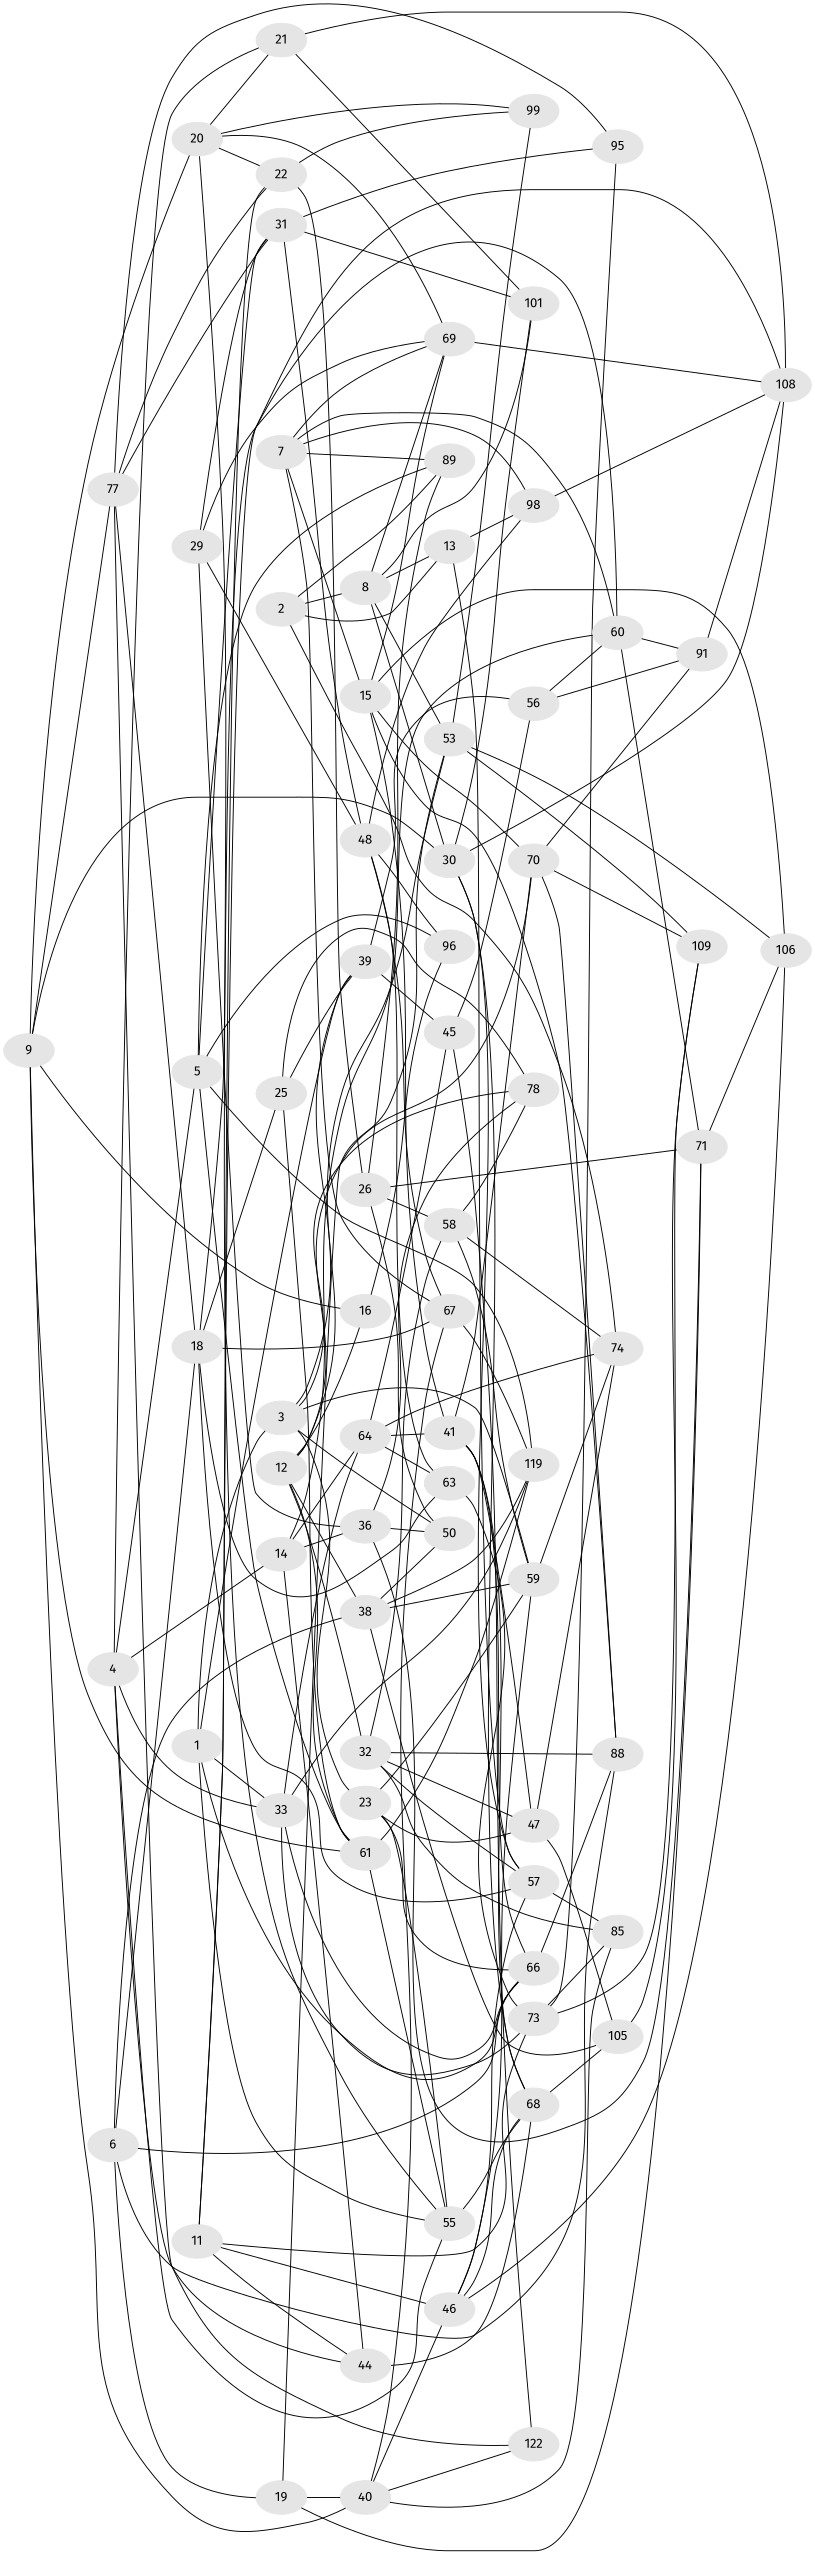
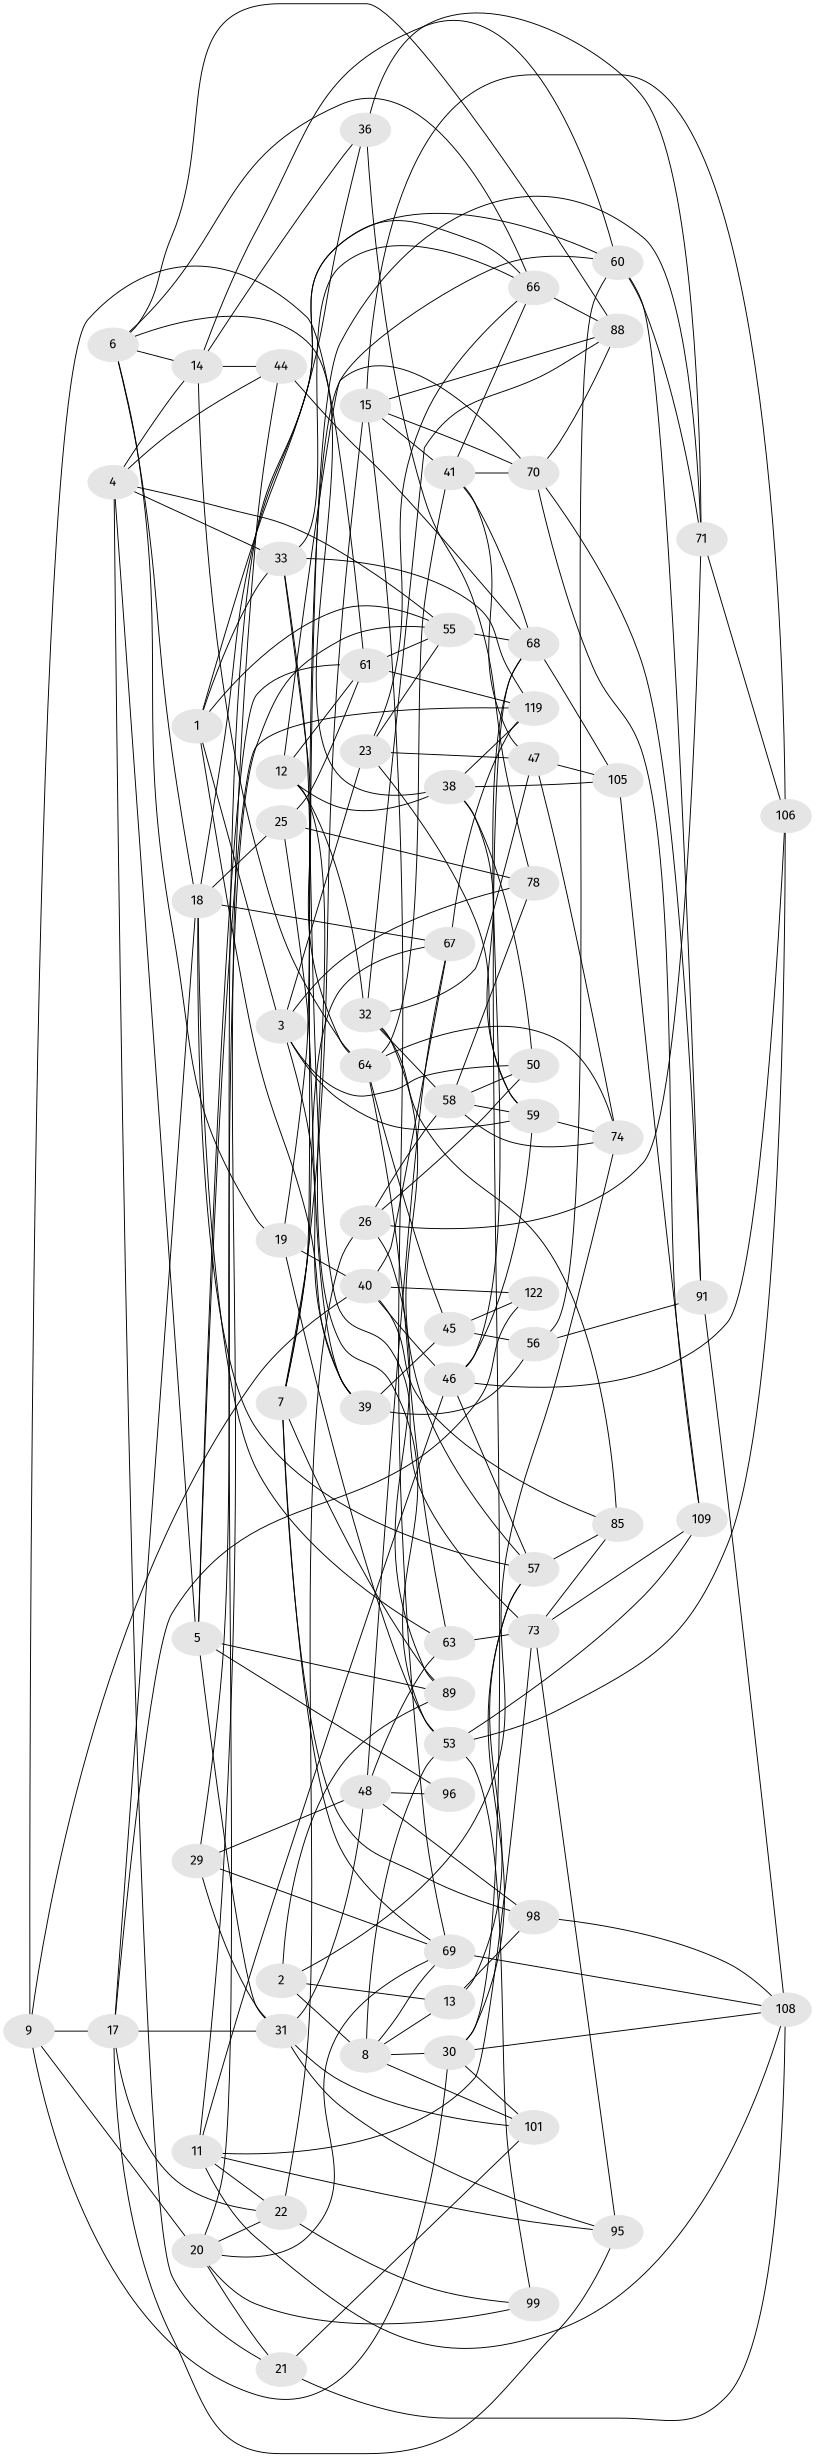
  graph {
    fontname="Fira Sans"
    rankdir=LR
    node [color=gray90 fontname="Fira Sans" style=filled]
    edge [fontname="Fira Sans"]
    1 [super="+114"]
    3 [super="+111"]
    33 [super="+35"]
    39 [super="+52"]
    55 [super="+100"]
    66 [super="+77"]
    23 [super="+28"]
    50
    59 [super="+115"]
    78
    119 [super="+120"]
    73 [super="+81"]
    n13 [label=64 super="+110"]
    45
    56
    68 [super="+93"]
    88 [super="+97"]
    8 [super="+82"]
    13
    69 [super="+117"]
    30 [super="+37"]
    n22 [label=53 super="+64"]
    101
    2
    74 [super="+92"]
    89
    98
    57 [super="+123"]
    47 [super="+60"]
    4 [super="+10"]
    5 [super="+53"]
    14 [super="+112"]
    21
    44
    31 [super="+104"]
    n36 [label=61 super="+102"]
    96
    n38 [label=60 super="+84"]
    36 [super="+75"]
    108 [super="+118"]
    95
    48 [super="+72"]
    6 [super="+103"]
    18 [super="+49"]
    19
    38 [super="+86"]
    67 [super="+87"]
    25
    63
    40 [super="+107"]
    71 [super="+116"]
    105
    7 [super="+27"]
    15 [super="+79"]
    70 [super="+83"]
    41 [super="+94"]
    106
    91
    99
    109
    9 [super="+113"]
-   16
-   17 [super="+24" label=77]
+   17 [super="+24"]
    20 [super="+121"]
    22 [super="+76"]
    122
    46 [super="+90"]
    85
    11 [super="+32"]
    26 [super="+61"]
    12 [super="+62"]
    n72 [label=32 super="+54"]
    58 [super="+80"]
    29
    1 -- 3
    1 -- 33
    1 -- 39 [weight=2]
    1 -- 55
    1 -- 66
    3 -- 39
    3 -- 23
    3 -- 50
    3 -- 59
    3 -- 78
    33 -- 66
    33 -- 119
    33 -- 73
    33 -- n13
    39 -- 45
    39 -- 56
    55 -- 68
    66 -- 88
    23 -- 55
    23 -- 66
    23 -- 59
    23 -- 47
    59 -- 74
    73 -- 95
    73 -- 109
    73 -- 85
    n13 -- 45
    n13 -- 74
    n13 -- 63
    n13 -- 41
    45 -- 56
    45 -- 122
    56 -- n38
    56 -- 91
    68 -- 105
    8 -- 13
    8 -- 69
    8 -- 30
    8 -- n22
    8 -- 101
    13 -- 98
    13 -- 57
    69 -- 108
    30 -- 68
    30 -- 101
    30 -- 57
    30 -- 108
    n22 -- 106
    n22 -- 99
    n22 -- 109
    2 -- 8
    2 -- 13
    2 -- 74
    2 -- 89
    98 -- 108
    57 -- 85
    47 -- 74
    47 -- 105
    4 -- 33
    4 -- 55
    4 -- 5
    4 -- 14
    4 -- 21
    4 -- 44
    5 -- 119
    5 -- 89
    5 -- 31
    5 -- n36
    5 -- 96
    14 -- n13
    14 -- 44
    14 -- n38
    14 -- 36
    21 -- 101
    21 -- 108
    44 -- 68
    31 -- 101
    31 -- 95
    31 -- 48
    n36 -- 55
    n36 -- 119
    n38 -- 71
    n38 -- 91
-   36 -- 50
+   58 -- 50
    36 -- 78
    36 -- 71
    48 -- 98
    48 -- 96
    48 -- 67
    48 -- 63
    6 -- 66
    6 -- 88
+   6 -- 14
    6 -- 18
    6 -- 19
    6 -- 38
    18 -- 57
    18 -- n38
    18 -- 67
    18 -- 25
    18 -- 63
    19 -- n22
    19 -- 40
    19 -- 71
    38 -- 50
    38 -- 59
    38 -- 119
    38 -- 105
    67 -- 119 [weight=2]
    25 -- 39
    25 -- 78
    25 -- n36
    63 -- 73
    40 -- 67
    40 -- 122
    40 -- 46
    40 -- 85
    71 -- 106
    105 -- 109
    7 -- 69
    7 -- 89
    7 -- 98
    7 -- n38
    7 -- 67
    7 -- 15
    15 -- 88
    15 -- 69
    15 -- 70
    15 -- 41
    15 -- 106
    70 -- 88
    70 -- 91
    70 -- 109
    41 -- 66
    41 -- 68
    41 -- 47
    41 -- 70
    91 -- 108
    9 -- 30
    9 -- n36
    9 -- 40
-   9 -- 16
    9 -- 17
    9 -- 20
-   16 -- 96
    17 -- 31
    17 -- 95
    17 -- 18
    17 -- 22
    17 -- 122
    20 -- 55
    20 -- 69
    20 -- 21
    20 -- 99
    20 -- 22
    22 -- 99
    22 -- 26
    46 -- 59
    46 -- 68
    46 -- 57
    46 -- 106
    11 -- 73
    11 -- 44
    11 -- 108
+   11 -- 95
    11 -- 22
    11 -- 46
    26 -- 50
    26 -- 89
    26 -- 71 [weight=2]
    26 -- 58
    12 -- n22
    12 -- n36
    12 -- 38
    12 -- 70
-   12 -- 16
    12 -- n72
    n72 -- 88
    n72 -- 57
    n72 -- 47
    n72 -- 85
    n72 -- 58
    58 -- 59
    58 -- 78
    58 -- 74 [weight=2]
    29 -- 69
    29 -- 31
    29 -- 36
    29 -- 48
  }
